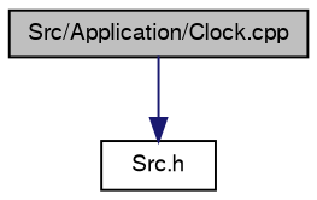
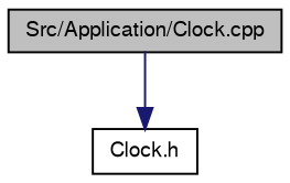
  digraph {
    node [color=black fontname=FreeSans fontsize=10 shape=record style=filled]
    n1 [fillcolor=grey75 fontcolor=black height=0.2 label="Src/Application/Clock.cpp" width=0.4]
-   n2 [fillcolor=white height=0.2 label="Src.h" width=0.4]
+   n2 [fillcolor=white height=0.2 label="Clock.h" width=0.4]
    n1 -> n2 [color=midnightblue fontname=FreeSans fontsize=10 labelfontname=FreeSans labelfontsize=10 style=solid]
  }
